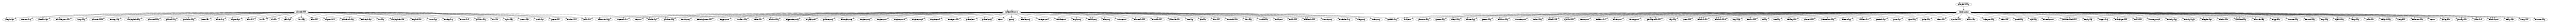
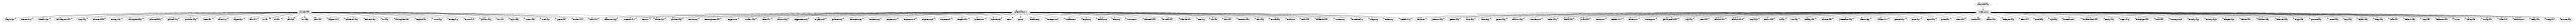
  digraph {
    chusuei1999
    Smith1987
    Spector1994
    Bunker1994
    Sample1980
    Tomson1978
    Sheehan1980
    Ebrahimpour1991
    Song1996
    Chusuei1999b
    Nooney1998
    VanStipdonk1996
    Chusuei1999c
    Abbona1996
    Goodman1996
    Street1997
    Davis1978
    Wagner1980
    Rao1979
    Lu1991
    Oh1997
    Seah1979
    Seah1989
    Barr1995
    Barr1994
    Wagner1979
    Landis1984
    Czanderna1975
    Behrisch1981
    Lu1998
    VanStipdonk1997
    English1997
    Brown1962
    Boskey1976
    Brown1979
    Graham1996
    Liu1997
    "Nývlt1995"
    Stumm1992
    viornery2002
    Steinemann1998
    Kasemo1986
    Williams1977
    Geesink1987
    Groot1987
    Ogiso1998
    Golec1992
    Dhert1991
    Combe1999
    Radin1992
    Ducheyne1993
    Klein1994
    Cotell1993
    Dijk1995
    Piveteau2000
    Shirkhanzadeh1994
    "Péchy1995"
    Meyer1973
    Frauchiger1999
    Unal1999
    Viornery2002b
    Quimby1968
    Quimby1968b
    Haegele1982
    Kokubo1990
    Scofield1976
    Sabbatini1996
    Franzreb1995
    Briggs1992
    Aronsson1996
    "Bertóti1995"
    Ong1995
    Kilpadi1998
    Zhang1998
    Sodhi1991
    Olefjord1993
    Sittig1999
    Beamson1992
    Lu2000
    Carley1990
    Azoulay1997
    Sham1979
    Hanawa2001
    Healy1992
    Meng1994
    Browne1996
    Favia2000
    Johnston1996
    Ameen1993
    Nanci1998
    Ratner1983
    Ameen1996
    Haddow1996
    Morstein2000
    Weber1998
    Takeda1999
    Gawalt1999
    Textor2000
    Nefedov1974
    Davies2001
    Viornery2000
    "Amrah-Bouali1994"
    Midy1998
    Soten1999
    Hanawa1991
    Hanawa1991b
    Ong1995b
    Ferraz1999
    Li1998
    Wen1998
    Leadley1997
    Chusuei1999
    Campbell1996
    spampinato2010
    Maskus1996
    Figgemeier2003
    Miyachi2009
    Auditore2003
    Battocchio2006
    Tuccitto2008
    Tuccitto2007
    Tuccitto2007b
    Tuccitto2008b
    Tuccitto2009
-   ORegan1991 [label=Rotzinger1991]
+   ORegan1991
    "Grätzel2001"
    "Grätzel2003"
    Li2007
    Ju2005
    Holman2003
    Rotzinger2004
    Vittadini2000
    Huga2006
    Terada2008
    Bae2006
    Morisue2007
    Trammell1999
    Brzoska1994
    Silberzan1991
    Lee1988
    Cao1992
    Katz1994
    Putvinski1990
    Katz1993
    Brzoska1992
    Kohli2000
    Kohli1999
    Bakiamoh1999
    Morotti2008
    Kroehnke1976
    Wang2005
    Krebs2006
    Rabinovitz1963
    McKenna1977
    Kim2001
    Gardner1995
    Torrisi2008
    Benninghoven1994
    Leggett2001
    Moulder1992
    Keane1991
    chusuei1999 -> Smith1987
    chusuei1999 -> Spector1994
    chusuei1999 -> Bunker1994
    chusuei1999 -> Sample1980
    chusuei1999 -> Tomson1978
    chusuei1999 -> Sheehan1980
    chusuei1999 -> Ebrahimpour1991
    chusuei1999 -> Song1996
    chusuei1999 -> Chusuei1999b
    chusuei1999 -> Nooney1998
    chusuei1999 -> VanStipdonk1996
    chusuei1999 -> Chusuei1999c
    chusuei1999 -> Abbona1996
    chusuei1999 -> Goodman1996
    chusuei1999 -> Street1997
    chusuei1999 -> Davis1978
    chusuei1999 -> Wagner1980
    chusuei1999 -> Rao1979
    chusuei1999 -> Lu1991
    chusuei1999 -> Lu1991
    chusuei1999 -> Oh1997
    chusuei1999 -> Seah1979
    chusuei1999 -> Seah1989
    chusuei1999 -> Barr1995
    chusuei1999 -> Barr1994
    chusuei1999 -> Wagner1979
    chusuei1999 -> Landis1984
    chusuei1999 -> Czanderna1975
    chusuei1999 -> Behrisch1981
    chusuei1999 -> Lu1998
    chusuei1999 -> VanStipdonk1997
    chusuei1999 -> English1997
    chusuei1999 -> Brown1962
    chusuei1999 -> Boskey1976
    chusuei1999 -> Brown1979
    chusuei1999 -> Graham1996
    chusuei1999 -> Liu1997
    chusuei1999 -> "Nývlt1995"
    chusuei1999 -> Stumm1992
    viornery2002 -> Landis1984
    viornery2002 -> Steinemann1998
    viornery2002 -> Kasemo1986
    viornery2002 -> Williams1977
    viornery2002 -> Geesink1987
    viornery2002 -> Groot1987
    viornery2002 -> Ogiso1998
    viornery2002 -> Golec1992
    viornery2002 -> Dhert1991
    viornery2002 -> Combe1999
    viornery2002 -> Radin1992
    viornery2002 -> Ducheyne1993
    viornery2002 -> Klein1994
    viornery2002 -> Cotell1993
    viornery2002 -> Dijk1995
    viornery2002 -> Piveteau2000
    viornery2002 -> Shirkhanzadeh1994
    viornery2002 -> "Péchy1995"
    viornery2002 -> Meyer1973
    viornery2002 -> Frauchiger1999
    viornery2002 -> Unal1999
    viornery2002 -> Viornery2002b
    viornery2002 -> Quimby1968
    viornery2002 -> Quimby1968b
    viornery2002 -> Haegele1982
    viornery2002 -> Kokubo1990
    viornery2002 -> Scofield1976
    viornery2002 -> Sabbatini1996
    viornery2002 -> Franzreb1995
    viornery2002 -> Briggs1992
    viornery2002 -> Aronsson1996
    viornery2002 -> "Bertóti1995"
    viornery2002 -> Ong1995
    viornery2002 -> Kilpadi1998
    viornery2002 -> Zhang1998
    viornery2002 -> Sodhi1991
    viornery2002 -> Olefjord1993
    viornery2002 -> Sittig1999
    viornery2002 -> Beamson1992
    viornery2002 -> Lu2000
    viornery2002 -> Lu2000
    viornery2002 -> Carley1990
    viornery2002 -> Azoulay1997
    viornery2002 -> Sham1979
    viornery2002 -> Hanawa2001
    viornery2002 -> Healy1992
    viornery2002 -> Meng1994
    viornery2002 -> Browne1996
    viornery2002 -> Favia2000
    viornery2002 -> Johnston1996
    viornery2002 -> Ameen1993
    viornery2002 -> Nanci1998
    viornery2002 -> Ratner1983
    viornery2002 -> Ameen1996
    viornery2002 -> Haddow1996
    viornery2002 -> Morstein2000
    viornery2002 -> Weber1998
    viornery2002 -> Takeda1999
    viornery2002 -> Gawalt1999
    viornery2002 -> Textor2000
    viornery2002 -> Nefedov1974
    viornery2002 -> Davies2001
    viornery2002 -> Viornery2000
    viornery2002 -> "Amrah-Bouali1994"
    viornery2002 -> Midy1998
    viornery2002 -> Soten1999
    viornery2002 -> Hanawa1991
    viornery2002 -> Hanawa1991b
    viornery2002 -> Ong1995b
    viornery2002 -> Ferraz1999
    viornery2002 -> Li1998
    viornery2002 -> Wen1998
    viornery2002 -> Leadley1997
    viornery2002 -> Chusuei1999
    Campbell1996 -> viornery2002
    spampinato2010 -> Seah1979
    spampinato2010 -> Scofield1976
    spampinato2010 -> Maskus1996
    spampinato2010 -> Figgemeier2003
    spampinato2010 -> Miyachi2009
    spampinato2010 -> Auditore2003
    spampinato2010 -> Battocchio2006
    spampinato2010 -> Tuccitto2008
    spampinato2010 -> Tuccitto2007
    spampinato2010 -> Tuccitto2007b
    spampinato2010 -> Tuccitto2008b
    spampinato2010 -> Tuccitto2009
    spampinato2010 -> ORegan1991
    spampinato2010 -> "Grätzel2001"
    spampinato2010 -> "Grätzel2003"
    spampinato2010 -> Li2007
    spampinato2010 -> Ju2005
    spampinato2010 -> Holman2003
    spampinato2010 -> Rotzinger2004
    spampinato2010 -> Vittadini2000
    spampinato2010 -> Huga2006
    spampinato2010 -> Terada2008
    spampinato2010 -> Bae2006
    spampinato2010 -> Morisue2007
    spampinato2010 -> Trammell1999
    spampinato2010 -> Brzoska1994
    spampinato2010 -> Silberzan1991
    spampinato2010 -> Lee1988
    spampinato2010 -> Cao1992
    spampinato2010 -> Katz1994
    spampinato2010 -> Putvinski1990
    spampinato2010 -> Katz1993
    spampinato2010 -> Brzoska1992
    spampinato2010 -> Kohli2000
    spampinato2010 -> Kohli1999
    spampinato2010 -> Bakiamoh1999
    spampinato2010 -> Morotti2008
    spampinato2010 -> Kroehnke1976
    spampinato2010 -> Wang2005
    spampinato2010 -> Krebs2006
    spampinato2010 -> Rabinovitz1963
    spampinato2010 -> McKenna1977
    spampinato2010 -> Kim2001
    spampinato2010 -> Gardner1995
    spampinato2010 -> Torrisi2008
    spampinato2010 -> Benninghoven1994
    spampinato2010 -> Leggett2001
    spampinato2010 -> Moulder1992
    spampinato2010 -> Keane1991
  }
